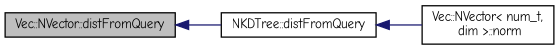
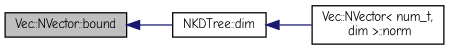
  digraph {
    fontname="Comic Neue"
    rankdir=LR
    node [color=black fillcolor=white fontname="Comic Neue" fontsize=10 shape=record style=filled]
    edge [color=midnightblue dir=back fontname="Comic Neue" fontsize=10 labelfontname=Helvetica labelfontsize=10 style=solid]
-   n1 [fillcolor=grey75 fontcolor=black height=0.2 label="Vec::NVector::distFromQuery" width=0.4]
-   n2 [height=0.2 label="NKDTree::distFromQuery" width=0.4]
+   n1 [fillcolor=grey75 fontcolor=black height=0.2 label="Vec::NVector::bound" width=0.4]
+   n2 [height=0.2 label="NKDTree::dim" width=0.4]
    n3 [height=0.2 label="Vec::NVector\< num_t,\l dim \>::norm" width=0.4]
    n1 -> n2
    n2 -> n3
  }
